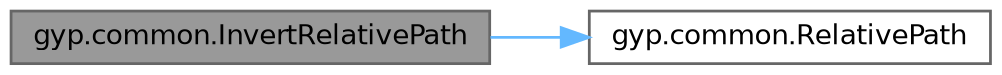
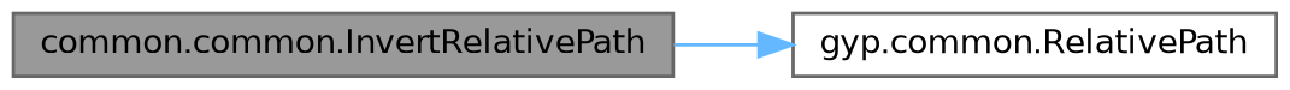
  digraph {
    rankdir=LR
    node [fontname=Helvetica fontsize=10 shape=box style=filled]
-   n1 [color=gray40 fillcolor=grey60 fontcolor=black height=0.2 label="gyp.common.InvertRelativePath" width=0.4]
+   n1 [color=gray40 fillcolor=grey60 fontcolor=black height=0.2 label="common.common.InvertRelativePath" width=0.4]
    n2 [color=grey40 fillcolor=white height=0.2 label="gyp.common.RelativePath" width=0.4]
    n1 -> n2 [color=steelblue1 fontname=Helvetica fontsize=10 labelfontname=Helvetica labelfontsize=10 style=solid]
  }
